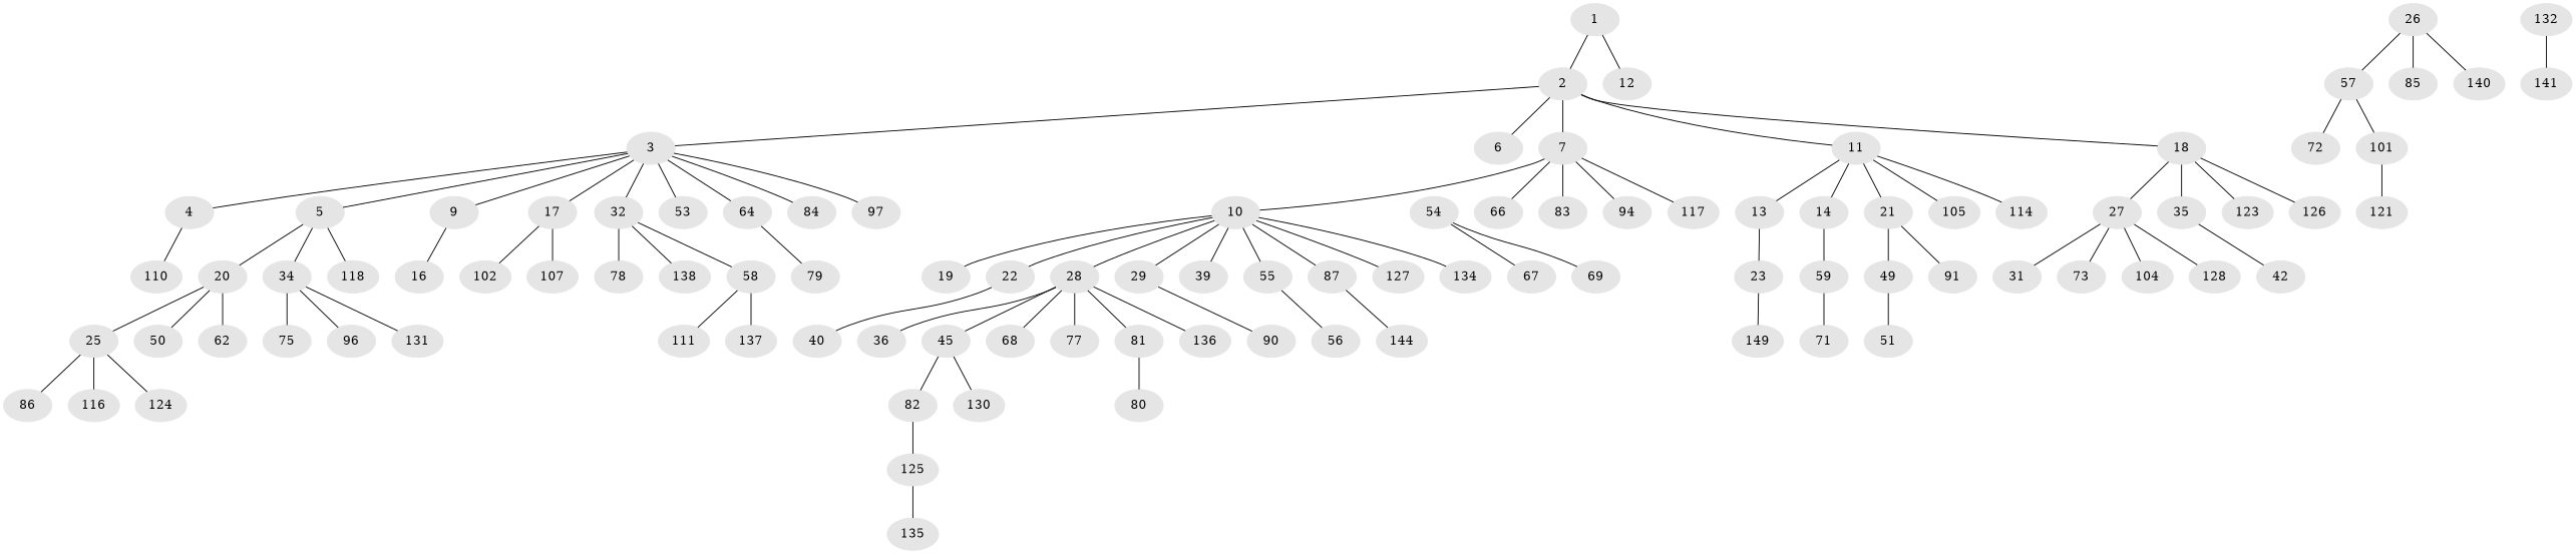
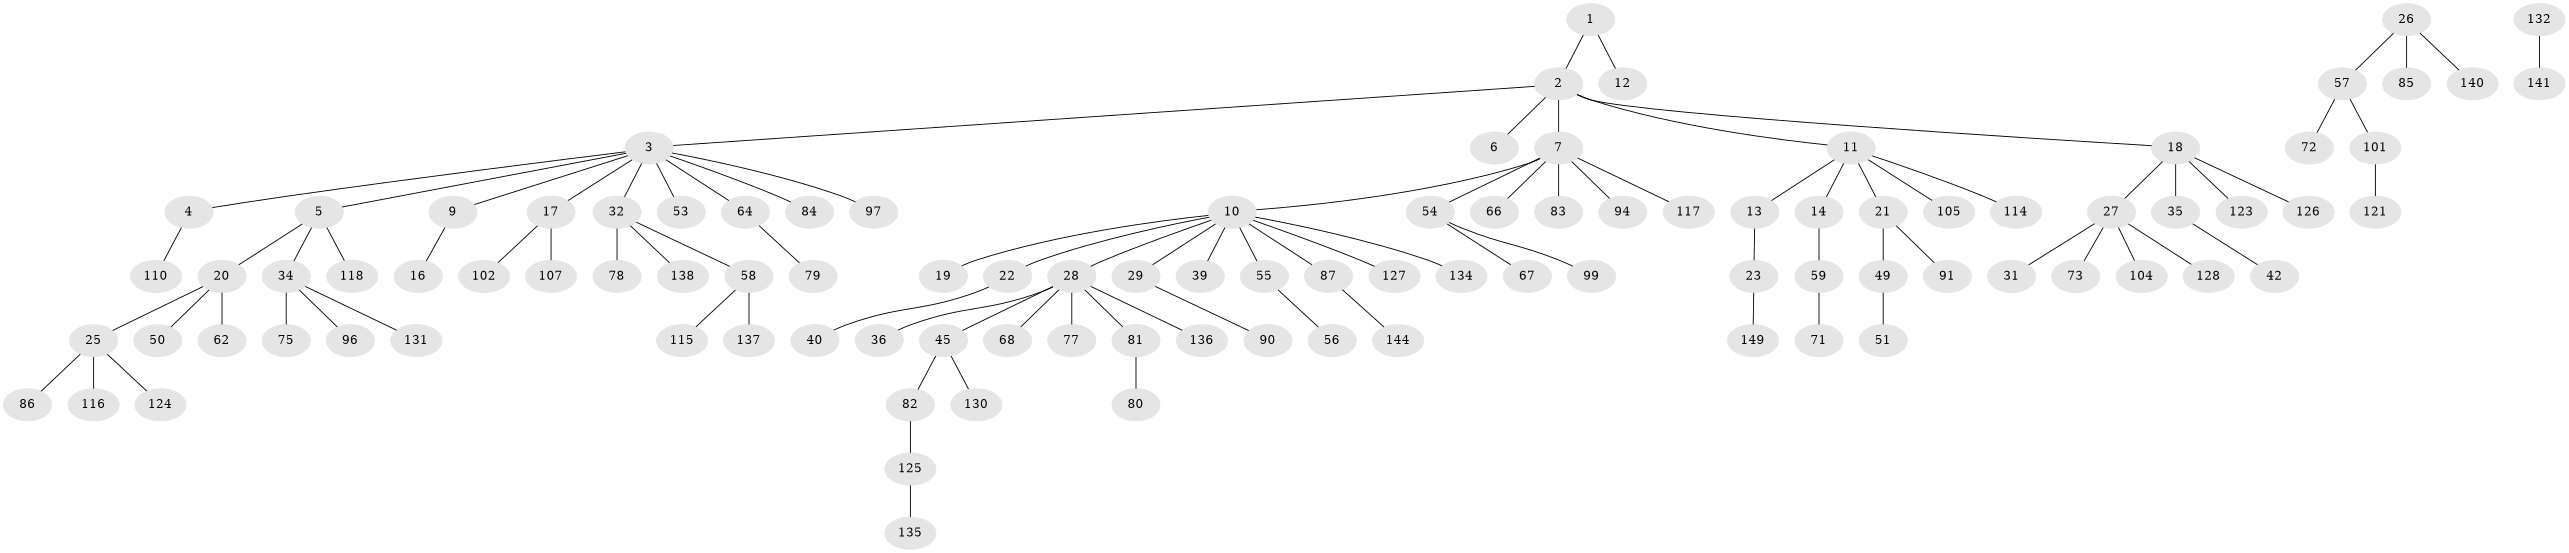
  graph {
    node [color=gray90 style=filled]
    2 [super="+8"]
    3 [super="+38"]
    6 [super="+95"]
    7 [super="+145"]
    11 [super="+46"]
    18 [super="+113"]
    1
    12
    4 [super="+65"]
    5 [super="+60"]
    9 [super="+47"]
    17 [super="+48"]
    32 [super="+74"]
    53
    64 [super="+88"]
    84
    97
    10 [super="+15"]
    54 [super="+115"]
    66
    83
    94 [super="+108"]
    117
    13 [super="+98"]
    14 [super="+33"]
    21 [super="+37"]
    105
    114
    27 [super="+69"]
    35 [super="+52"]
    123
    126
    110
    20 [super="+24"]
    34 [super="+90"]
    118
    16
    102
    107 [super="+112"]
    78 [super="+133"]
    138
    58 [super="+122"]
    79 [super="+89"]
    25 [super="+76"]
    50
    62 [super="+119"]
    75 [super="+148"]
    96
    131
    19
    22
    28 [super="+30"]
    29
    39 [super="+93"]
    55
    87 [super="+106"]
    127
    134
    67
-   99 [label=69]
+   99
    40
    36
    45 [super="+109"]
    68
    77
    81
    136
    n68 [label=90]
    56 [super="+92"]
    144
    23 [super="+43"]
    59 [super="+103"]
    49 [super="+61"]
    91
    149
    71
    31 [super="+63"]
    73 [super="+139"]
    104 [super="+129"]
    128 [super="+143"]
    42 [super="+146"]
    86
    116
    124
    51
    26 [super="+44"]
    57 [super="+100"]
    85
    140
    72 [super="+142"]
    101 [super="+120"]
    82
    130
    80
    125
-   111
+   111 [label=115]
    137
    121
    141 [super="+147"]
    132
    135
    2 -- 3
    2 -- 6
    2 -- 7
    2 -- 11
    2 -- 18
    3 -- 4
    3 -- 5
    3 -- 9
    3 -- 17
    3 -- 32
    3 -- 53
    3 -- 64
    3 -- 84
    3 -- 97
    7 -- 10
+   7 -- 54
    7 -- 66
    7 -- 83
    7 -- 94
    7 -- 117
    11 -- 13
    11 -- 14
    11 -- 21
    11 -- 105
    11 -- 114
    18 -- 27
    18 -- 35
    18 -- 123
    18 -- 126
    1 -- 2
    1 -- 12
    4 -- 110
    5 -- 20
    5 -- 34
    5 -- 118
    9 -- 16
    17 -- 102
    17 -- 107
    32 -- 78
    32 -- 138
    32 -- 58
    64 -- 79
    10 -- 19
    10 -- 22
    10 -- 28
    10 -- 29
    10 -- 39
    10 -- 55
    10 -- 87
    10 -- 127
    10 -- 134
    54 -- 67
    54 -- 99
    13 -- 23
    14 -- 59
    21 -- 49
    21 -- 91
    27 -- 31
    27 -- 73
    27 -- 104
    27 -- 128
    35 -- 42
    20 -- 25
    20 -- 50
    20 -- 62
    34 -- 75
    34 -- 96
    34 -- 131
    58 -- 111
    58 -- 137
    25 -- 86
    25 -- 116
    25 -- 124
    22 -- 40
    28 -- 36
    28 -- 45
    28 -- 68
    28 -- 77
    28 -- 81
    28 -- 136
    29 -- n68
    55 -- 56
    87 -- 144
    45 -- 82
    45 -- 130
    81 -- 80
    23 -- 149
    59 -- 71
    49 -- 51
    26 -- 57
    26 -- 85
    26 -- 140
    57 -- 72
    57 -- 101
    101 -- 121
    82 -- 125
    125 -- 135
    132 -- 141
  }
